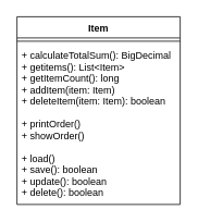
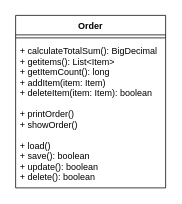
  <mxCell id="0" />
  <mxCell id="1" parent="0" />
- <mxCell id="2" value="Item" style="swimlane;fontStyle=1;align=center;verticalAlign=top;childLayout=stackLayout;horizontal=1;startSize=26;horizontalStack=0;resizeParent=1;resizeParentMax=0;resizeLast=0;collapsible=1;marginBottom=0;" parent="1" vertex="1"><mxGeometry x="20" y="20" width="200" height="230" as="geometry" /></mxCell>
+ <mxCell id="2" value="Order" style="swimlane;fontStyle=1;align=center;verticalAlign=top;childLayout=stackLayout;horizontal=1;startSize=26;horizontalStack=0;resizeParent=1;resizeParentMax=0;resizeLast=0;collapsible=1;marginBottom=0;" parent="1" vertex="1"><mxGeometry x="20" y="20" width="200" height="230" as="geometry" /></mxCell>
  <mxCell id="3" value="" style="line;strokeWidth=1;fillColor=none;align=left;verticalAlign=middle;spacingTop=-1;spacingLeft=3;spacingRight=3;rotatable=0;labelPosition=right;points=[];portConstraint=eastwest;" parent="2" vertex="1"><mxGeometry y="26" width="200" height="8" as="geometry" /></mxCell>
  <mxCell id="4" value="+ calculateTotalSum(): BigDecimal&#10;+ getitems(): List&lt;Item&gt;&#10;+ getItemCount(): long&#10;+ addItem(item: Item)&#10;+ deleteItem(item: Item): boolean&#10;&#10;+ printOrder()&#10;+ showOrder()&#10;&#10;+ load()&#10;+ save(): boolean&#10;+ update(): boolean&#10;+ delete(): boolean" style="text;strokeColor=none;fillColor=none;align=left;verticalAlign=top;spacingLeft=4;spacingRight=4;overflow=hidden;rotatable=0;points=[[0,0.5],[1,0.5]];portConstraint=eastwest;" parent="2" vertex="1"><mxGeometry y="34" width="200" height="196" as="geometry" /></mxCell>
